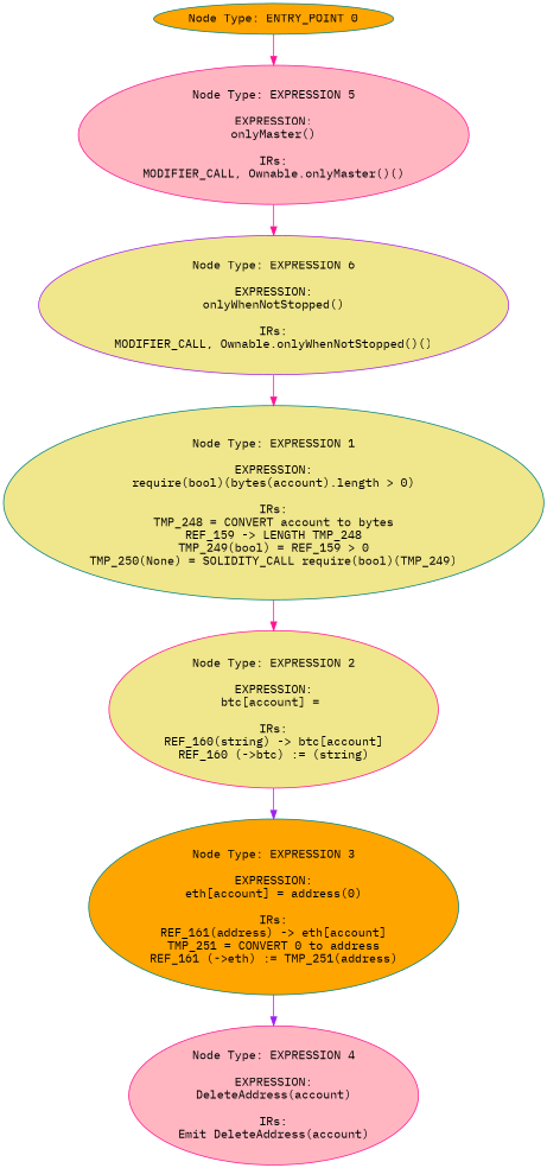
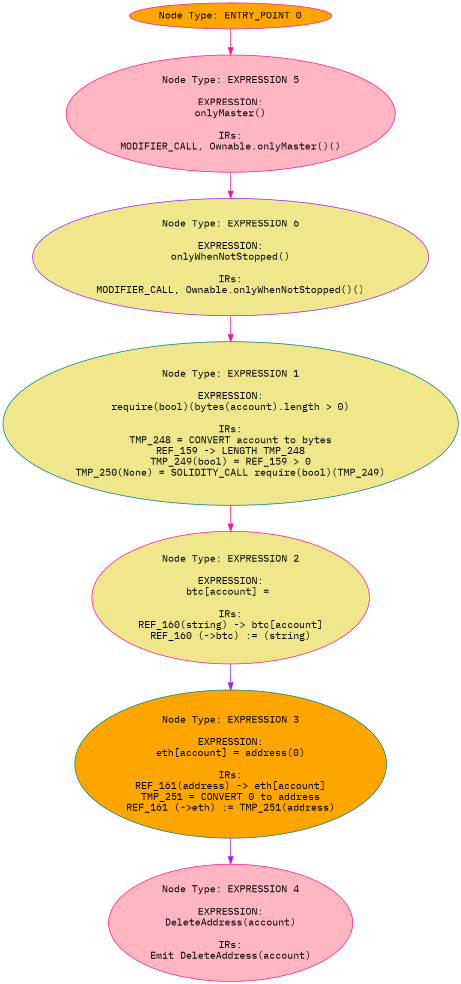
  digraph {
    fontname="IBM Plex Mono"
    node [style=filled fillcolor=khaki color=deeppink fontname="IBM Plex Mono"]
    edge [color=deeppink fontname="IBM Plex Mono"]
-   n1 [label="Node Type: ENTRY_POINT 0\n" fillcolor=orange color=teal]
+   n1 [label="Node Type: ENTRY_POINT 0\n" fillcolor=orange]
    n2 [label="Node Type: EXPRESSION 5\n\nEXPRESSION:\nonlyMaster()\n\nIRs:\nMODIFIER_CALL, Ownable.onlyMaster()()" fillcolor=lightpink]
    n3 [label="Node Type: EXPRESSION 6\n\nEXPRESSION:\nonlyWhenNotStopped()\n\nIRs:\nMODIFIER_CALL, Ownable.onlyWhenNotStopped()()" color=purple]
    n4 [label="Node Type: EXPRESSION 1\n\nEXPRESSION:\nrequire(bool)(bytes(account).length > 0)\n\nIRs:\nTMP_248 = CONVERT account to bytes\nREF_159 -> LENGTH TMP_248\nTMP_249(bool) = REF_159 > 0\nTMP_250(None) = SOLIDITY_CALL require(bool)(TMP_249)" color=teal]
    n5 [label="Node Type: EXPRESSION 2\n\nEXPRESSION:\nbtc[account] = \n\nIRs:\nREF_160(string) -> btc[account]\nREF_160 (->btc) := (string)"]
    n6 [label="Node Type: EXPRESSION 3\n\nEXPRESSION:\neth[account] = address(0)\n\nIRs:\nREF_161(address) -> eth[account]\nTMP_251 = CONVERT 0 to address\nREF_161 (->eth) := TMP_251(address)" fillcolor=orange color=teal]
    n7 [label="Node Type: EXPRESSION 4\n\nEXPRESSION:\nDeleteAddress(account)\n\nIRs:\nEmit DeleteAddress(account)" fillcolor=lightpink]
    n1 -> n2
    n2 -> n3
    n3 -> n4
    n4 -> n5
    n5 -> n6 [color=purple]
    n6 -> n7 [color=purple]
  }
